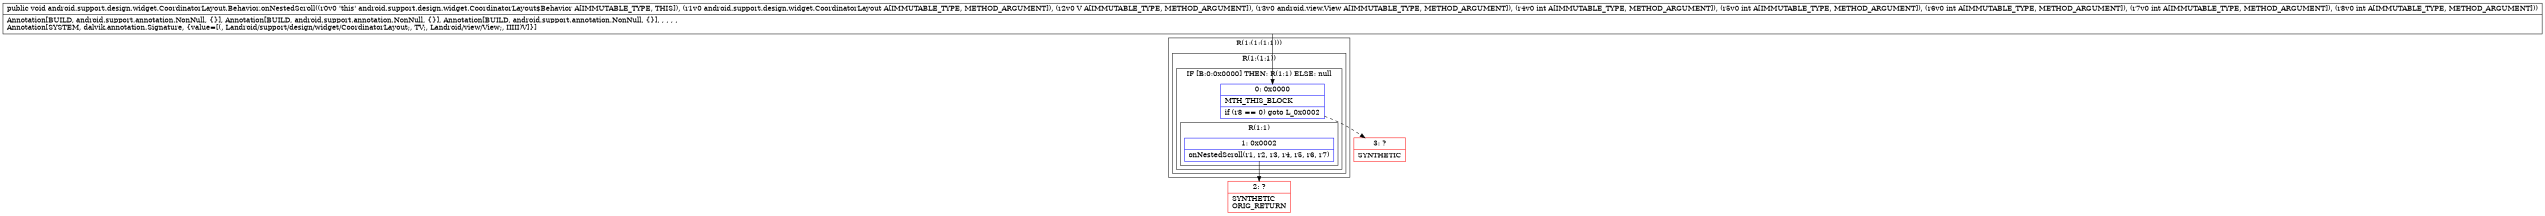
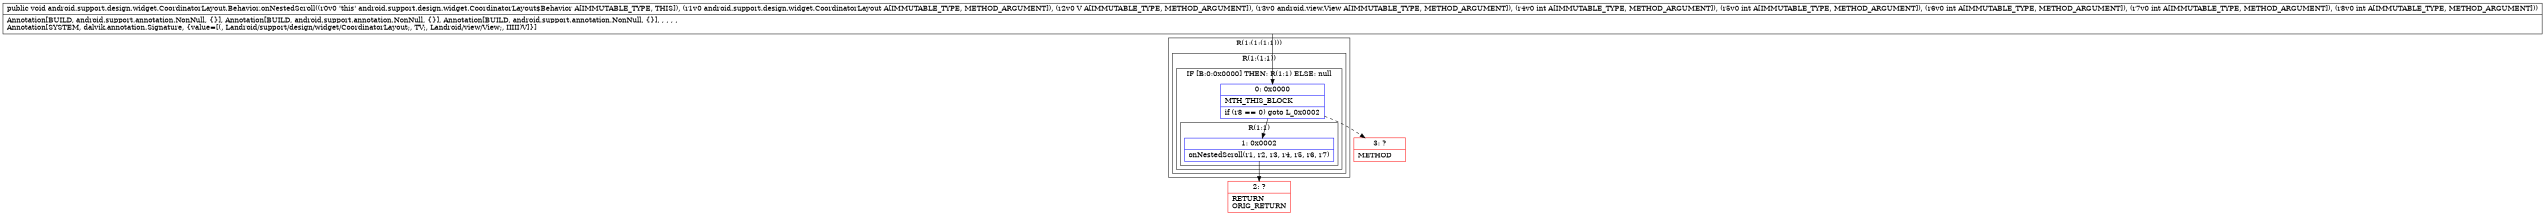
  digraph {
    node [color=blue shape=record]
    n1 [label="{1\:\ 0x0002|onNestedScroll(r1, r2, r3, r4, r5, r6, r7)\l}"]
    n2 [label="{0\:\ 0x0000|MTH_THIS_BLOCK\l|if (r8 == 0) goto L_0x0002\l}"]
-   n3 [color=red label="{2\:\ ?|SYNTHETIC\lORIG_RETURN\l}"]
-   n4 [color=red label="{3\:\ ?|SYNTHETIC\l}"]
+   n3 [color=red label="{2\:\ ?|RETURN\lORIG_RETURN\l}"]
+   n4 [color=red label="{3\:\ ?|METHOD\l}"]
    n5 [label="{public void android.support.design.widget.CoordinatorLayout.Behavior.onNestedScroll((r0v0 'this' android.support.design.widget.CoordinatorLayout$Behavior A[IMMUTABLE_TYPE, THIS]), (r1v0 android.support.design.widget.CoordinatorLayout A[IMMUTABLE_TYPE, METHOD_ARGUMENT]), (r2v0 V A[IMMUTABLE_TYPE, METHOD_ARGUMENT]), (r3v0 android.view.View A[IMMUTABLE_TYPE, METHOD_ARGUMENT]), (r4v0 int A[IMMUTABLE_TYPE, METHOD_ARGUMENT]), (r5v0 int A[IMMUTABLE_TYPE, METHOD_ARGUMENT]), (r6v0 int A[IMMUTABLE_TYPE, METHOD_ARGUMENT]), (r7v0 int A[IMMUTABLE_TYPE, METHOD_ARGUMENT]), (r8v0 int A[IMMUTABLE_TYPE, METHOD_ARGUMENT]))  | Annotation[BUILD, android.support.annotation.NonNull, \{\}], Annotation[BUILD, android.support.annotation.NonNull, \{\}], Annotation[BUILD, android.support.annotation.NonNull, \{\}], , , , , \lAnnotation[SYSTEM, dalvik.annotation.Signature, \{value=[(, Landroid\/support\/design\/widget\/CoordinatorLayout;, TV;, Landroid\/view\/View;, IIIII)V]\}]\l}" color=""]
    subgraph cluster_1 {
      label="R(1:(1:(1:1)))"
      subgraph cluster_2 {
        label="R(1:(1:1))"
        subgraph cluster_3 {
          label="IF [B:0:0x0000] THEN: R(1:1) ELSE: null"
          n2
          subgraph cluster_4 {
            label="R(1:1)"
            n1
          }
        }
      }
    }
    n1 -> n3
+   n2 -> n1
    n2 -> n4 [style=dashed]
    n5 -> n2
  }
